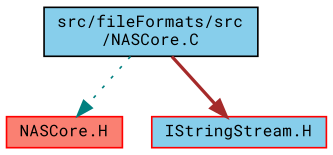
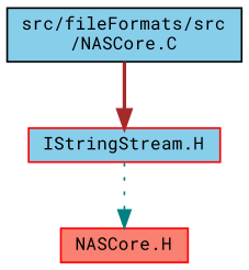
  digraph {
    fontname="Roboto Mono"
    node [color=red fillcolor=skyblue fontname="Roboto Mono" fontsize=10 shape=record style=filled]
    edge [fontname="Roboto Mono" fontsize=10 labelfontname=FreeSans labelfontsize=10]
    n1 [color=black fontcolor=black height=0.2 label="src/fileFormats/src\l/NASCore.C" width=0.4]
    n2 [fillcolor=salmon height=0.2 label="NASCore.H" width=0.4]
    n3 [height=0.2 label="IStringStream.H" width=0.4]
-   n1 -> n2 [color=teal style=dotted]
+   n3 -> n2 [color=teal style=dotted]
    n1 -> n3 [color=brown style=bold]
  }
